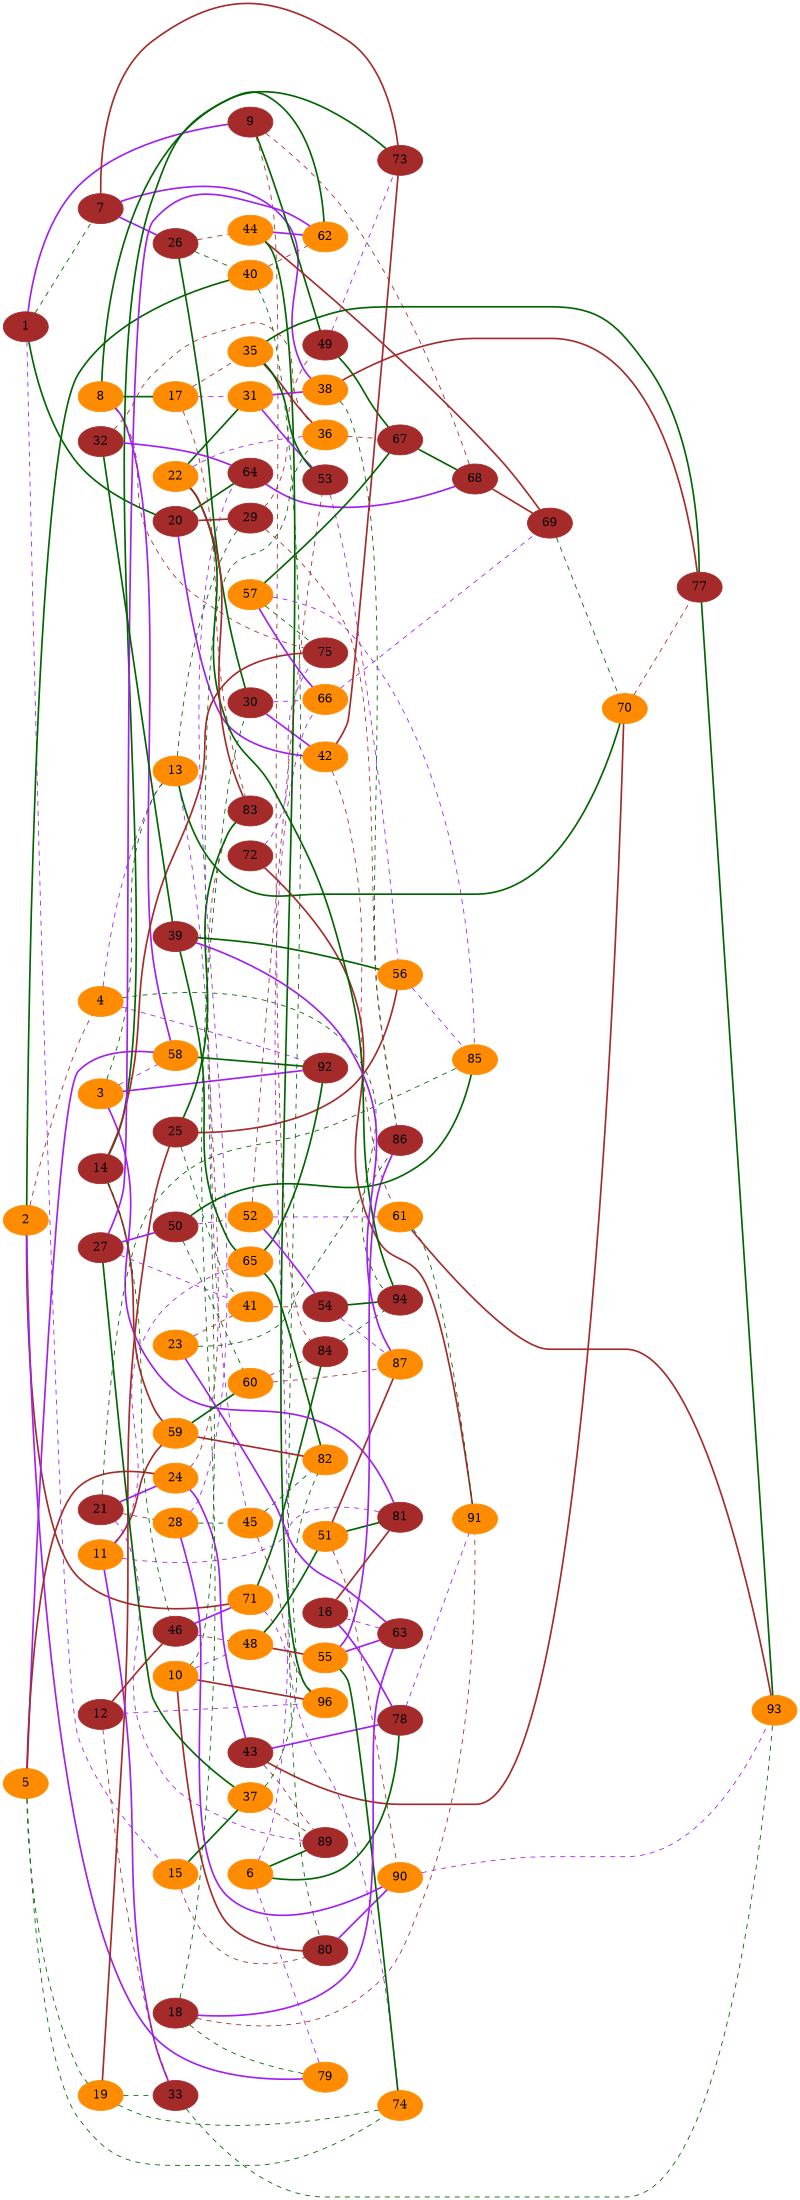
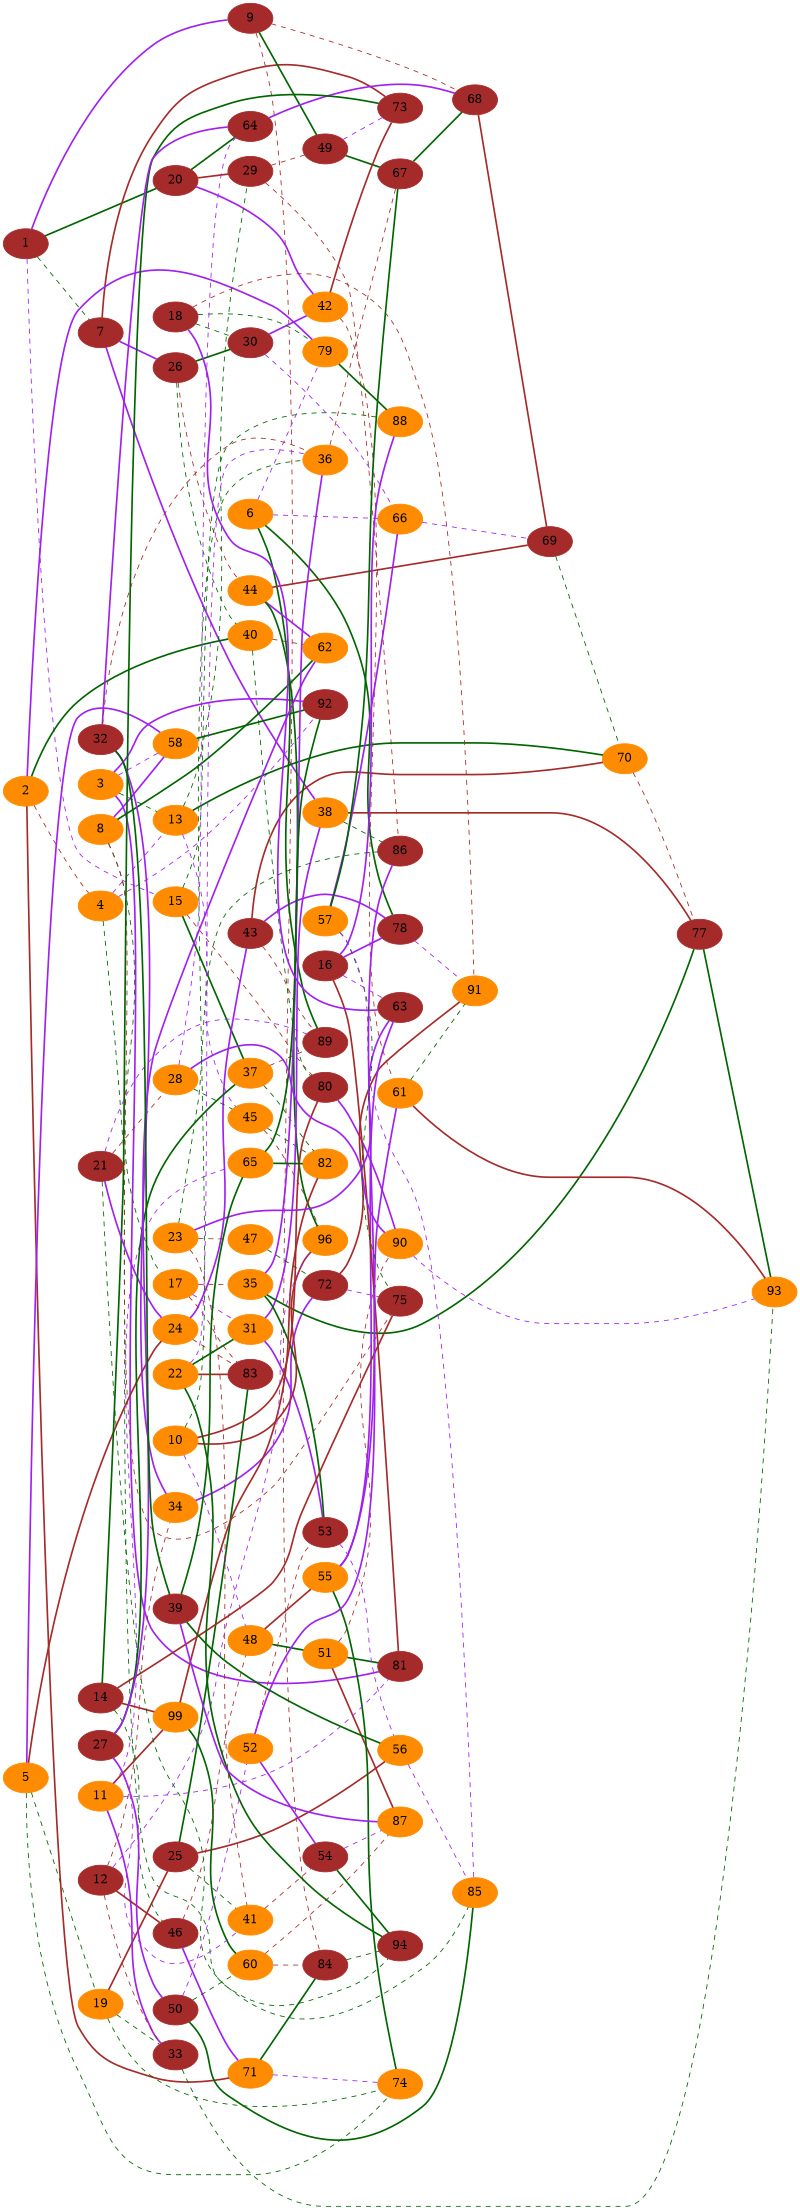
  graph {
    rankdir=LR
    node [color=darkorange style=filled]
    edge [color=darkgreen style=bold]
    1 [color=brown]
    7 [color=brown]
    9 [color=brown]
    15
    20 [color=brown]
    26 [color=brown]
    38
    73 [color=brown]
    49 [color=brown]
    68 [color=brown]
    84 [color=brown]
    80 [color=brown]
    37
+   88
    29 [color=brown]
    42
    64 [color=brown]
    2
    4
    40
    71
    79
    92 [color=brown]
    13
    94 [color=brown]
    62
    74
    3
    58
    81 [color=brown]
    72 [color=brown]
+   34
    45
    70
    5
    19
    24
    33 [color=brown]
    25 [color=brown]
    83 [color=brown]
    43 [color=brown]
    6
    66
    78 [color=brown]
    89 [color=brown]
    69 [color=brown]
    91
    30 [color=brown]
    44
    86 [color=brown]
    77 [color=brown]
    8
    17
    75 [color=brown]
    31
    35
    67 [color=brown]
    10
    36
    48
    n61 [label=96]
    51
    55
    90
    11
-   59
+   59 [label=99]
    65
    93
    82
    60
    12 [color=brown]
    46 [color=brown]
    14 [color=brown]
    16 [color=brown]
    63 [color=brown]
    53 [color=brown]
    18 [color=brown]
    41
    56
    61
    21 [color=brown]
    28
    85
    22
+   47
    23
    54 [color=brown]
    27 [color=brown]
    50 [color=brown]
    52
    32 [color=brown]
    39 [color=brown]
    87
    57
    1 -- 7 [style=dashed]
    1 -- 9 [color=purple]
    1 -- 15 [color=purple style=dashed]
    1 -- 20
    7 -- 26 [color=purple]
    7 -- 38 [color=purple]
    7 -- 73 [color=brown]
    9 -- 49
    9 -- 68 [color=brown style=dashed]
    9 -- 84 [color=brown style=dashed]
    15 -- 80 [color=brown style=dashed]
    15 -- 37
+   15 -- 88 [style=dashed]
    20 -- 29 [color=brown]
    20 -- 42 [color=purple]
    20 -- 64
    26 -- 40 [style=dashed]
    26 -- 30
    26 -- 44 [color=brown style=dashed]
    38 -- 86 [style=dashed]
    38 -- 77 [color=brown]
    49 -- 73 [color=purple style=dashed]
    49 -- 67
    68 -- 69 [color=brown]
    84 -- 94 [style=dashed]
    80 -- 90 [color=purple]
    37 -- 89 [color=brown style=dashed]
    37 -- 82 [style=dashed]
    29 -- 49 [color=brown style=dashed]
    29 -- 86 [color=brown style=dashed]
    42 -- 73 [color=brown]
    42 -- 61 [color=brown style=dashed]
    64 -- 68 [color=purple]
    2 -- 4 [color=brown style=dashed]
    2 -- 40
    2 -- 71 [color=brown]
    2 -- 79 [color=purple]
    4 -- 92 [color=purple style=dashed]
    4 -- 13 [color=purple style=dashed]
    4 -- 94 [style=dashed]
    40 -- 80 [style=dashed]
    40 -- 62 [color=brown style=dashed]
    71 -- 84
    71 -- 74 [color=purple style=dashed]
+   79 -- 88
    13 -- 29 [style=dashed]
    13 -- 45 [color=purple style=dashed]
    13 -- 70
    3 -- 92 [color=purple]
    3 -- 13 [style=dashed]
    3 -- 58 [color=purple style=dashed]
    3 -- 81 [color=purple]
    58 -- 92
    72 -- 91 [color=brown]
    72 -- 75 [color=purple style=dashed]
+   34 -- 72 [color=purple]
    45 -- n61 [color=brown style=dashed]
    45 -- 82 [style=dashed]
    70 -- 77 [color=brown style=dashed]
    5 -- 74 [style=dashed]
    5 -- 58 [color=purple]
    5 -- 19 [style=dashed]
    5 -- 24 [color=brown]
    19 -- 74 [style=dashed]
    19 -- 33 [style=dashed]
    19 -- 25 [color=brown]
    24 -- 83 [color=brown style=dashed]
    24 -- 43 [color=purple]
    33 -- 93 [style=dashed]
    25 -- 83
    25 -- 41 [style=dashed]
    25 -- 56 [color=brown]
    43 -- 70 [color=brown]
    43 -- 78 [color=purple]
    43 -- 89 [color=brown style=dashed]
    6 -- 79 [color=purple style=dashed]
    6 -- 66 [color=purple style=dashed]
    6 -- 78
    6 -- 89
    66 -- 69 [color=purple style=dashed]
    78 -- 91 [color=purple style=dashed]
    69 -- 70 [style=dashed]
    30 -- 42 [color=purple]
    30 -- 66 [color=purple style=dashed]
    44 -- 62 [color=purple]
    44 -- 69 [color=brown]
    44 -- n61
    77 -- 93
    8 -- 62
    8 -- 58 [color=purple]
-   8 -- 17
+   8 -- 17 [style=dashed]
    8 -- 75 [color=brown style=dashed]
    17 -- 83 [color=brown style=dashed]
    17 -- 31 [color=purple style=dashed]
    17 -- 35 [color=brown style=dashed]
    31 -- 38 [color=purple]
    31 -- 53 [color=purple]
    35 -- 77
-   35 -- 36 [color=brown]
+   35 -- 36 [color=purple]
    35 -- 53
    67 -- 68
    10 -- 80 [color=brown]
    10 -- 36 [style=dashed]
    10 -- 48 [color=purple style=dashed]
    10 -- n61 [color=brown]
    36 -- 67 [color=brown style=dashed]
    48 -- 51
    48 -- 55 [color=brown]
    51 -- 81
    51 -- 90 [color=brown style=dashed]
    51 -- 87 [color=brown]
    55 -- 74
    55 -- 86 [color=purple]
    55 -- 63 [color=purple]
    90 -- 93 [color=purple style=dashed]
    11 -- 81 [color=purple style=dashed]
    11 -- 33 [color=purple]
    11 -- 59 [color=brown]
    11 -- 65 [color=purple style=dashed]
    59 -- 82 [color=brown]
    59 -- 60
    65 -- 92
    65 -- 82
    60 -- 84 [color=brown style=dashed]
    60 -- 87 [color=brown style=dashed]
+   12 -- 34 [color=brown style=dashed]
    12 -- 33 [color=brown style=dashed]
    12 -- n61 [color=purple style=dashed]
    12 -- 46 [color=brown]
    46 -- 71 [color=purple]
    46 -- 48 [color=brown style=dashed]
    14 -- 73
    14 -- 75 [color=brown]
    14 -- 59 [color=brown]
    14 -- 46 [style=dashed]
+   16 -- 88 [color=purple]
    16 -- 81 [color=brown]
    16 -- 78 [color=purple]
    16 -- 63 [color=purple style=dashed]
    53 -- 56 [color=purple style=dashed]
    18 -- 79 [style=dashed]
    18 -- 91 [color=brown style=dashed]
    18 -- 30 [style=dashed]
    18 -- 63 [color=purple]
    41 -- 54 [color=brown style=dashed]
    56 -- 85 [color=purple style=dashed]
    61 -- 91 [style=dashed]
    61 -- 93 [color=brown]
    21 -- 24 [color=purple]
    21 -- 89 [color=purple style=dashed]
    21 -- 28 [color=brown style=dashed]
    21 -- 85 [style=dashed]
    28 -- 64 [color=purple style=dashed]
    28 -- 45 [style=dashed]
    28 -- 90 [color=purple]
    22 -- 94
    22 -- 83 [color=brown]
    22 -- 31
    22 -- 36 [color=purple style=dashed]
+   47 -- 72 [style=dashed]
    23 -- 86 [style=dashed]
    23 -- 63 [color=purple]
    23 -- 41 [color=brown style=dashed]
+   23 -- 47 [color=brown style=dashed]
    54 -- 94
    54 -- 87 [color=purple style=dashed]
    27 -- 37
    27 -- 62 [color=purple]
    27 -- 41 [color=purple style=dashed]
    27 -- 50 [color=purple]
    50 -- 60 [style=dashed]
    50 -- 85
    50 -- 52 [color=purple style=dashed]
    52 -- 53 [color=brown style=dashed]
-   52 -- 61 [color=purple style=dashed]
+   52 -- 61 [color=purple]
    52 -- 54 [color=purple]
    32 -- 64 [color=purple]
+   32 -- 34 [color=purple]
    32 -- 36 [color=brown style=dashed]
    32 -- 39
    39 -- 65
    39 -- 56
    39 -- 87 [color=purple]
    57 -- 66 [color=purple]
    57 -- 75 [style=dashed]
    57 -- 67
    57 -- 85 [color=purple style=dashed]
  }
